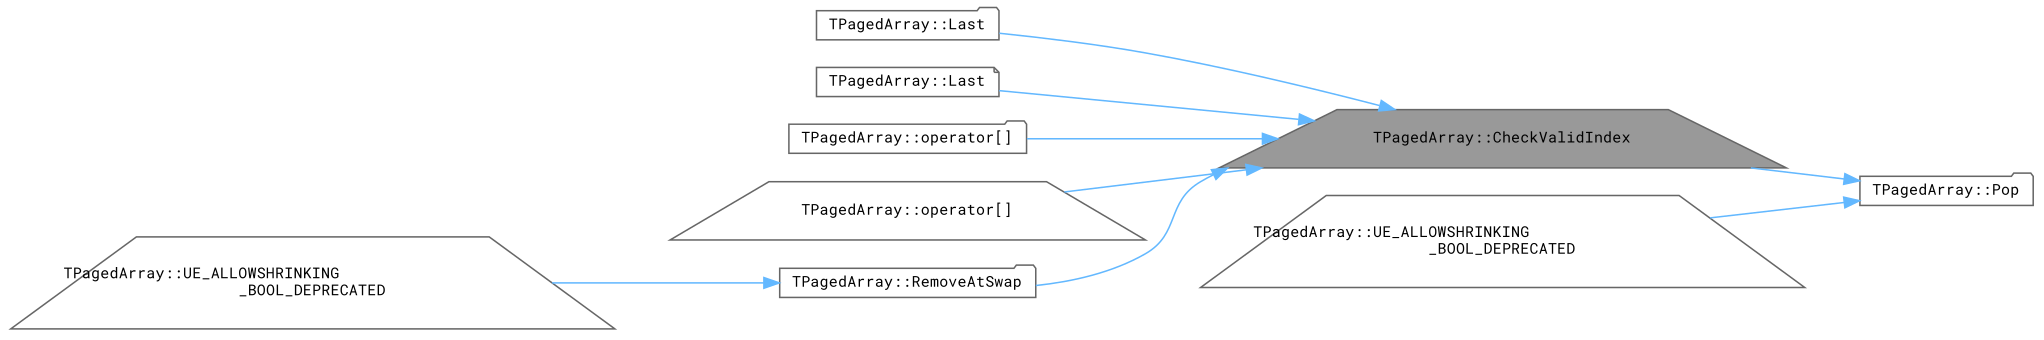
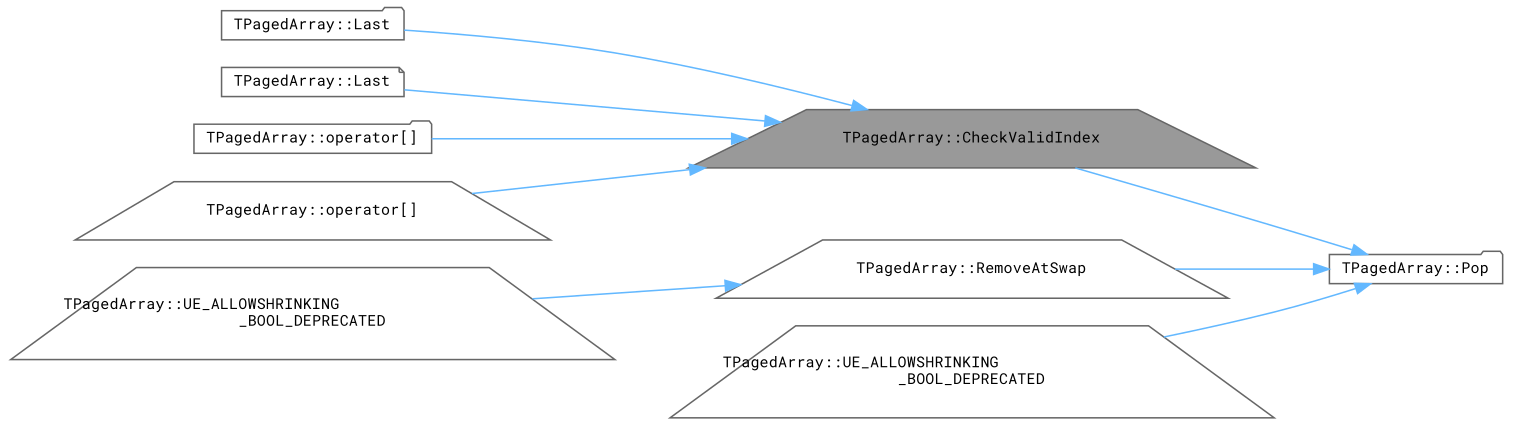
  digraph {
    fontname="Roboto Mono"
    rankdir=RL
    node [color=grey40 fillcolor=white fontname="Roboto Mono" fontsize=10 shape=trapezium style=filled]
    edge [color=steelblue1 dir=back fontname="Roboto Mono" fontsize=10 labelfontname=Helvetica labelfontsize=10 style=solid]
    n1 [color=gray40 fillcolor=grey60 fontcolor=black height=0.2 label="TPagedArray::CheckValidIndex" width=0.4]
    n2 [height=0.2 label="TPagedArray::Last" shape=folder width=0.4]
    n3 [height=0.2 label="TPagedArray::Last" shape=note width=0.4]
    n4 [height=0.2 label="TPagedArray::operator[]" shape=folder width=0.4]
    n5 [height=0.2 label="TPagedArray::operator[]" width=0.4]
-   n6 [height=0.2 label="TPagedArray::RemoveAtSwap" shape=folder width=0.4]
+   n6 [height=0.2 label="TPagedArray::RemoveAtSwap" width=0.4]
    n7 [height=0.2 label="TPagedArray::Pop" shape=folder width=0.4]
    n8 [height=0.2 label="TPagedArray::UE_ALLOWSHRINKING\l_BOOL_DEPRECATED" width=0.4]
    n9 [height=0.2 label="TPagedArray::UE_ALLOWSHRINKING\l_BOOL_DEPRECATED" width=0.4]
    n1 -> n2
    n1 -> n3
    n1 -> n4
    n1 -> n5
-   n1 -> n6
+   n7 -> n6
    n6 -> n9
    n7 -> n1
    n7 -> n8
  }
